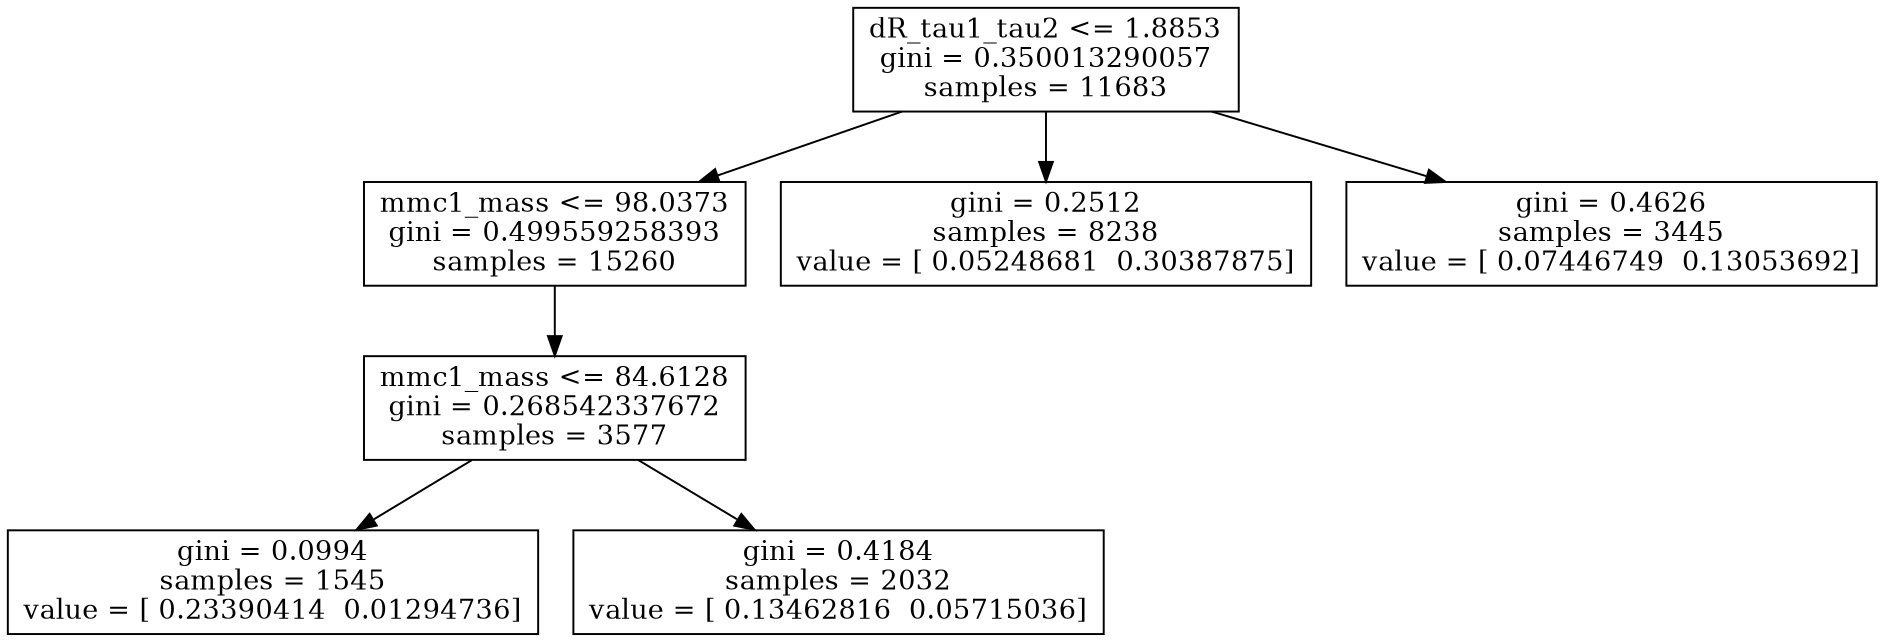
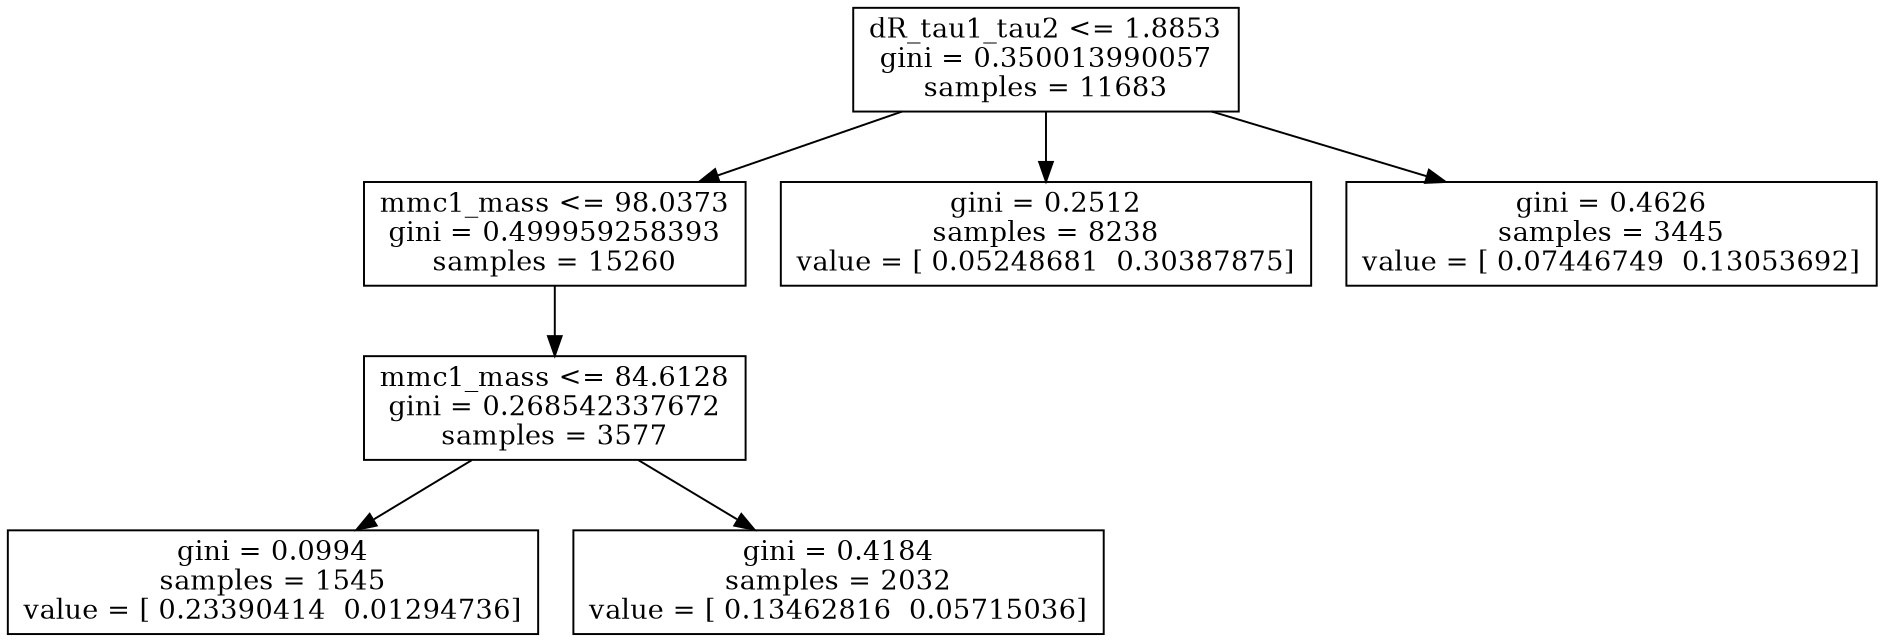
  digraph {
    node [shape=box]
-   n1 [label="mmc1_mass <= 98.0373\ngini = 0.499559258393\nsamples = 15260"]
+   n1 [label="mmc1_mass <= 98.0373\ngini = 0.499959258393\nsamples = 15260"]
    n2 [label="mmc1_mass <= 84.6128\ngini = 0.268542337672\nsamples = 3577"]
    n3 [label="gini = 0.0994\nsamples = 1545\nvalue = [ 0.23390414  0.01294736]"]
    n4 [label="gini = 0.4184\nsamples = 2032\nvalue = [ 0.13462816  0.05715036]"]
-   n5 [label="dR_tau1_tau2 <= 1.8853\ngini = 0.350013290057\nsamples = 11683"]
+   n5 [label="dR_tau1_tau2 <= 1.8853\ngini = 0.350013990057\nsamples = 11683"]
    n6 [label="gini = 0.2512\nsamples = 8238\nvalue = [ 0.05248681  0.30387875]"]
    n7 [label="gini = 0.4626\nsamples = 3445\nvalue = [ 0.07446749  0.13053692]"]
    n1 -> n2
    n2 -> n3
    n2 -> n4
    n5 -> n1
    n5 -> n6
    n5 -> n7
  }
